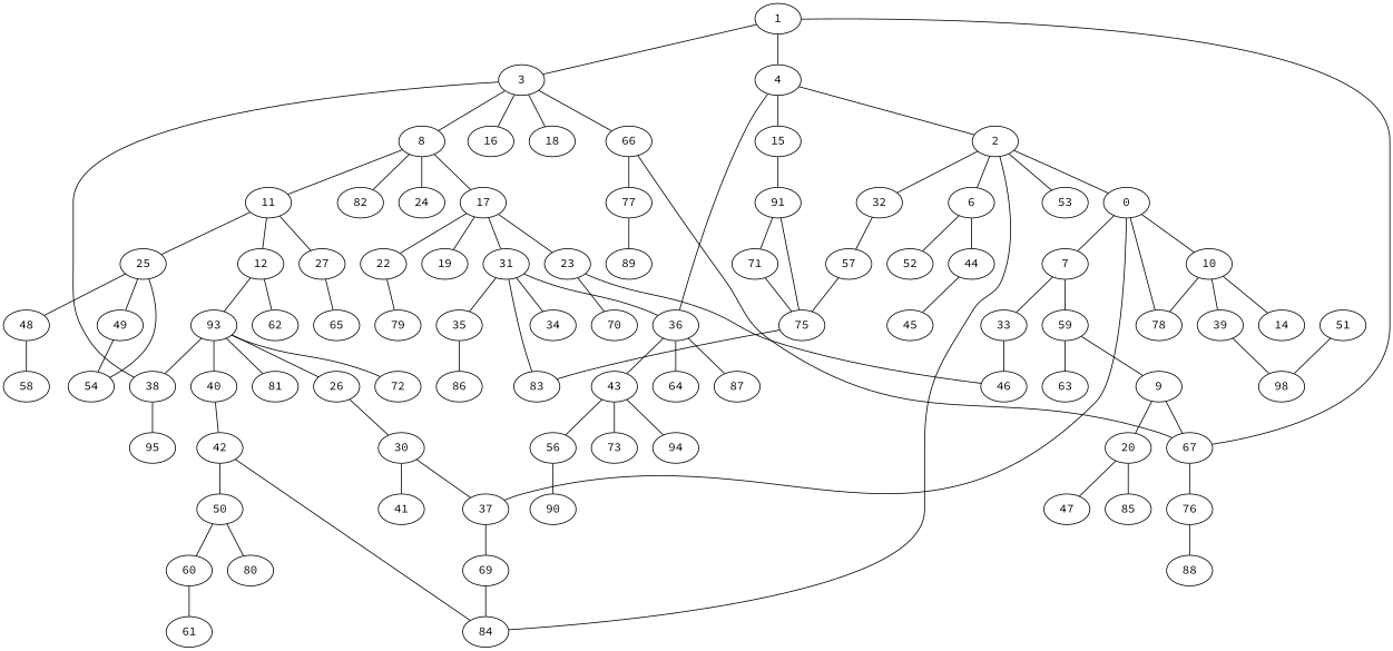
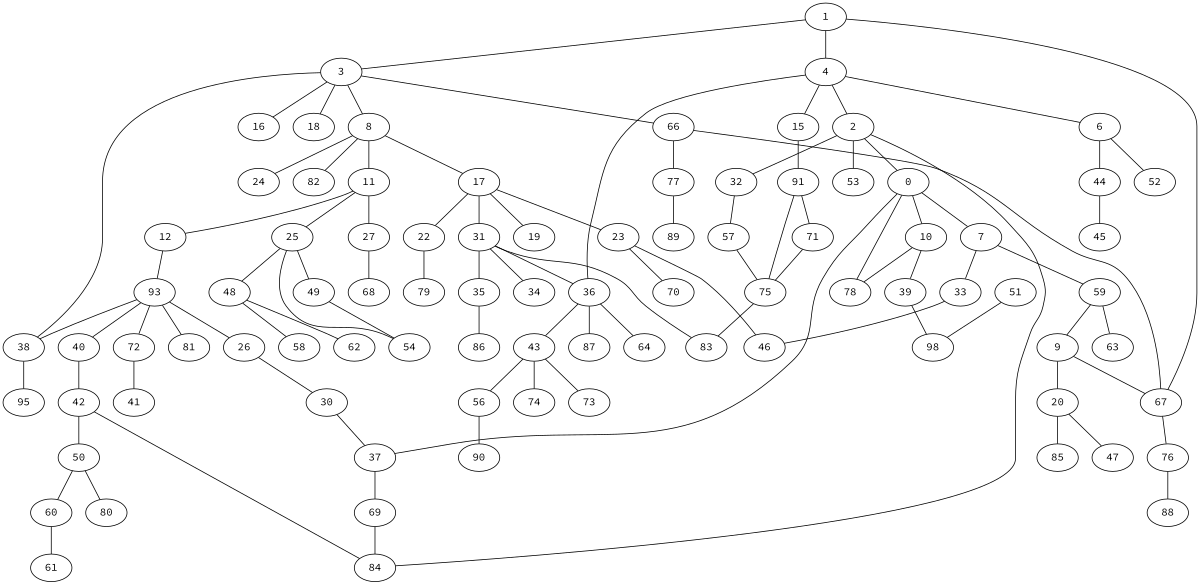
  graph {
    fontname="Source Code Pro"
    node [fontname="Source Code Pro"]
    edge [fontname="Source Code Pro"]
    1
    3
    4
    67
    n5 [label=0]
    2
    32
    53
    84
    8
    16
    18
    38
    66
    6
    15
    36
    76
    7
    10
    37
    78
    57
    11
    17
    24
    82
    n28 [label=95]
    77
    44
    52
    n32 [label=91]
    43
    64
    87
    88
    33
    59
-   14
    39
    69
    75
    12
    25
    27
    31
    19
    22
    23
    n50 [label=98]
    51
    49
    54
    89
    45
    71
    56
    73
-   74 [label=94]
+   74
    9
    20
    46
    63
    34
    35
    83
    47
    85
    n69 [label=93]
    62
    48
-   65
+   65 [label=68]
    79
    70
    86
    26
    40
    72
    81
    58
    30
    42
    41
    50
    90
    60
    80
    61
    1 -- 3
    1 -- 4
    1 -- 67
    3 -- 8
    3 -- 16
    3 -- 18
    3 -- 38
    3 -- 66
    4 -- 2
-   2 -- 6
+   4 -- 6
    4 -- 15
    4 -- 36
    67 -- 76
    n5 -- 7
    n5 -- 10
    n5 -- 37
    n5 -- 78
    2 -- n5
    2 -- 32
    2 -- 53
    2 -- 84
    32 -- 57
    8 -- 11
    8 -- 17
    8 -- 24
    8 -- 82
    38 -- n28
    66 -- 67
    66 -- 77
    6 -- 44
    6 -- 52
    15 -- n32
    36 -- 43
    36 -- 64
    36 -- 87
    76 -- 88
    7 -- 33
    7 -- 59
    10 -- 78
-   10 -- 14
    10 -- 39
    37 -- 69
    57 -- 75
    11 -- 12
    11 -- 25
    11 -- 27
    17 -- 31
    17 -- 19
    17 -- 22
    17 -- 23
    77 -- 89
    44 -- 45
    n32 -- 75
    n32 -- 71
    43 -- 56
    43 -- 73
    43 -- 74
    33 -- 46
    59 -- 9
    59 -- 63
    39 -- n50
    69 -- 84
    75 -- 83
    12 -- n69
-   12 -- 62
+   48 -- 62
    25 -- 49
    25 -- 54
    25 -- 48
    27 -- 65
    31 -- 36
    31 -- 34
    31 -- 35
    31 -- 83
    22 -- 79
    23 -- 46
    23 -- 70
    51 -- n50
    49 -- 54
    71 -- 75
    56 -- 90
    9 -- 67
    9 -- 20
    20 -- 47
    20 -- 85
    35 -- 86
    n69 -- 38
    n69 -- 26
    n69 -- 40
    n69 -- 72
    n69 -- 81
    48 -- 58
    26 -- 30
    40 -- 42
    30 -- 37
-   30 -- 41
+   72 -- 41
    42 -- 84
    42 -- 50
    50 -- 60
    50 -- 80
    60 -- 61
  }
